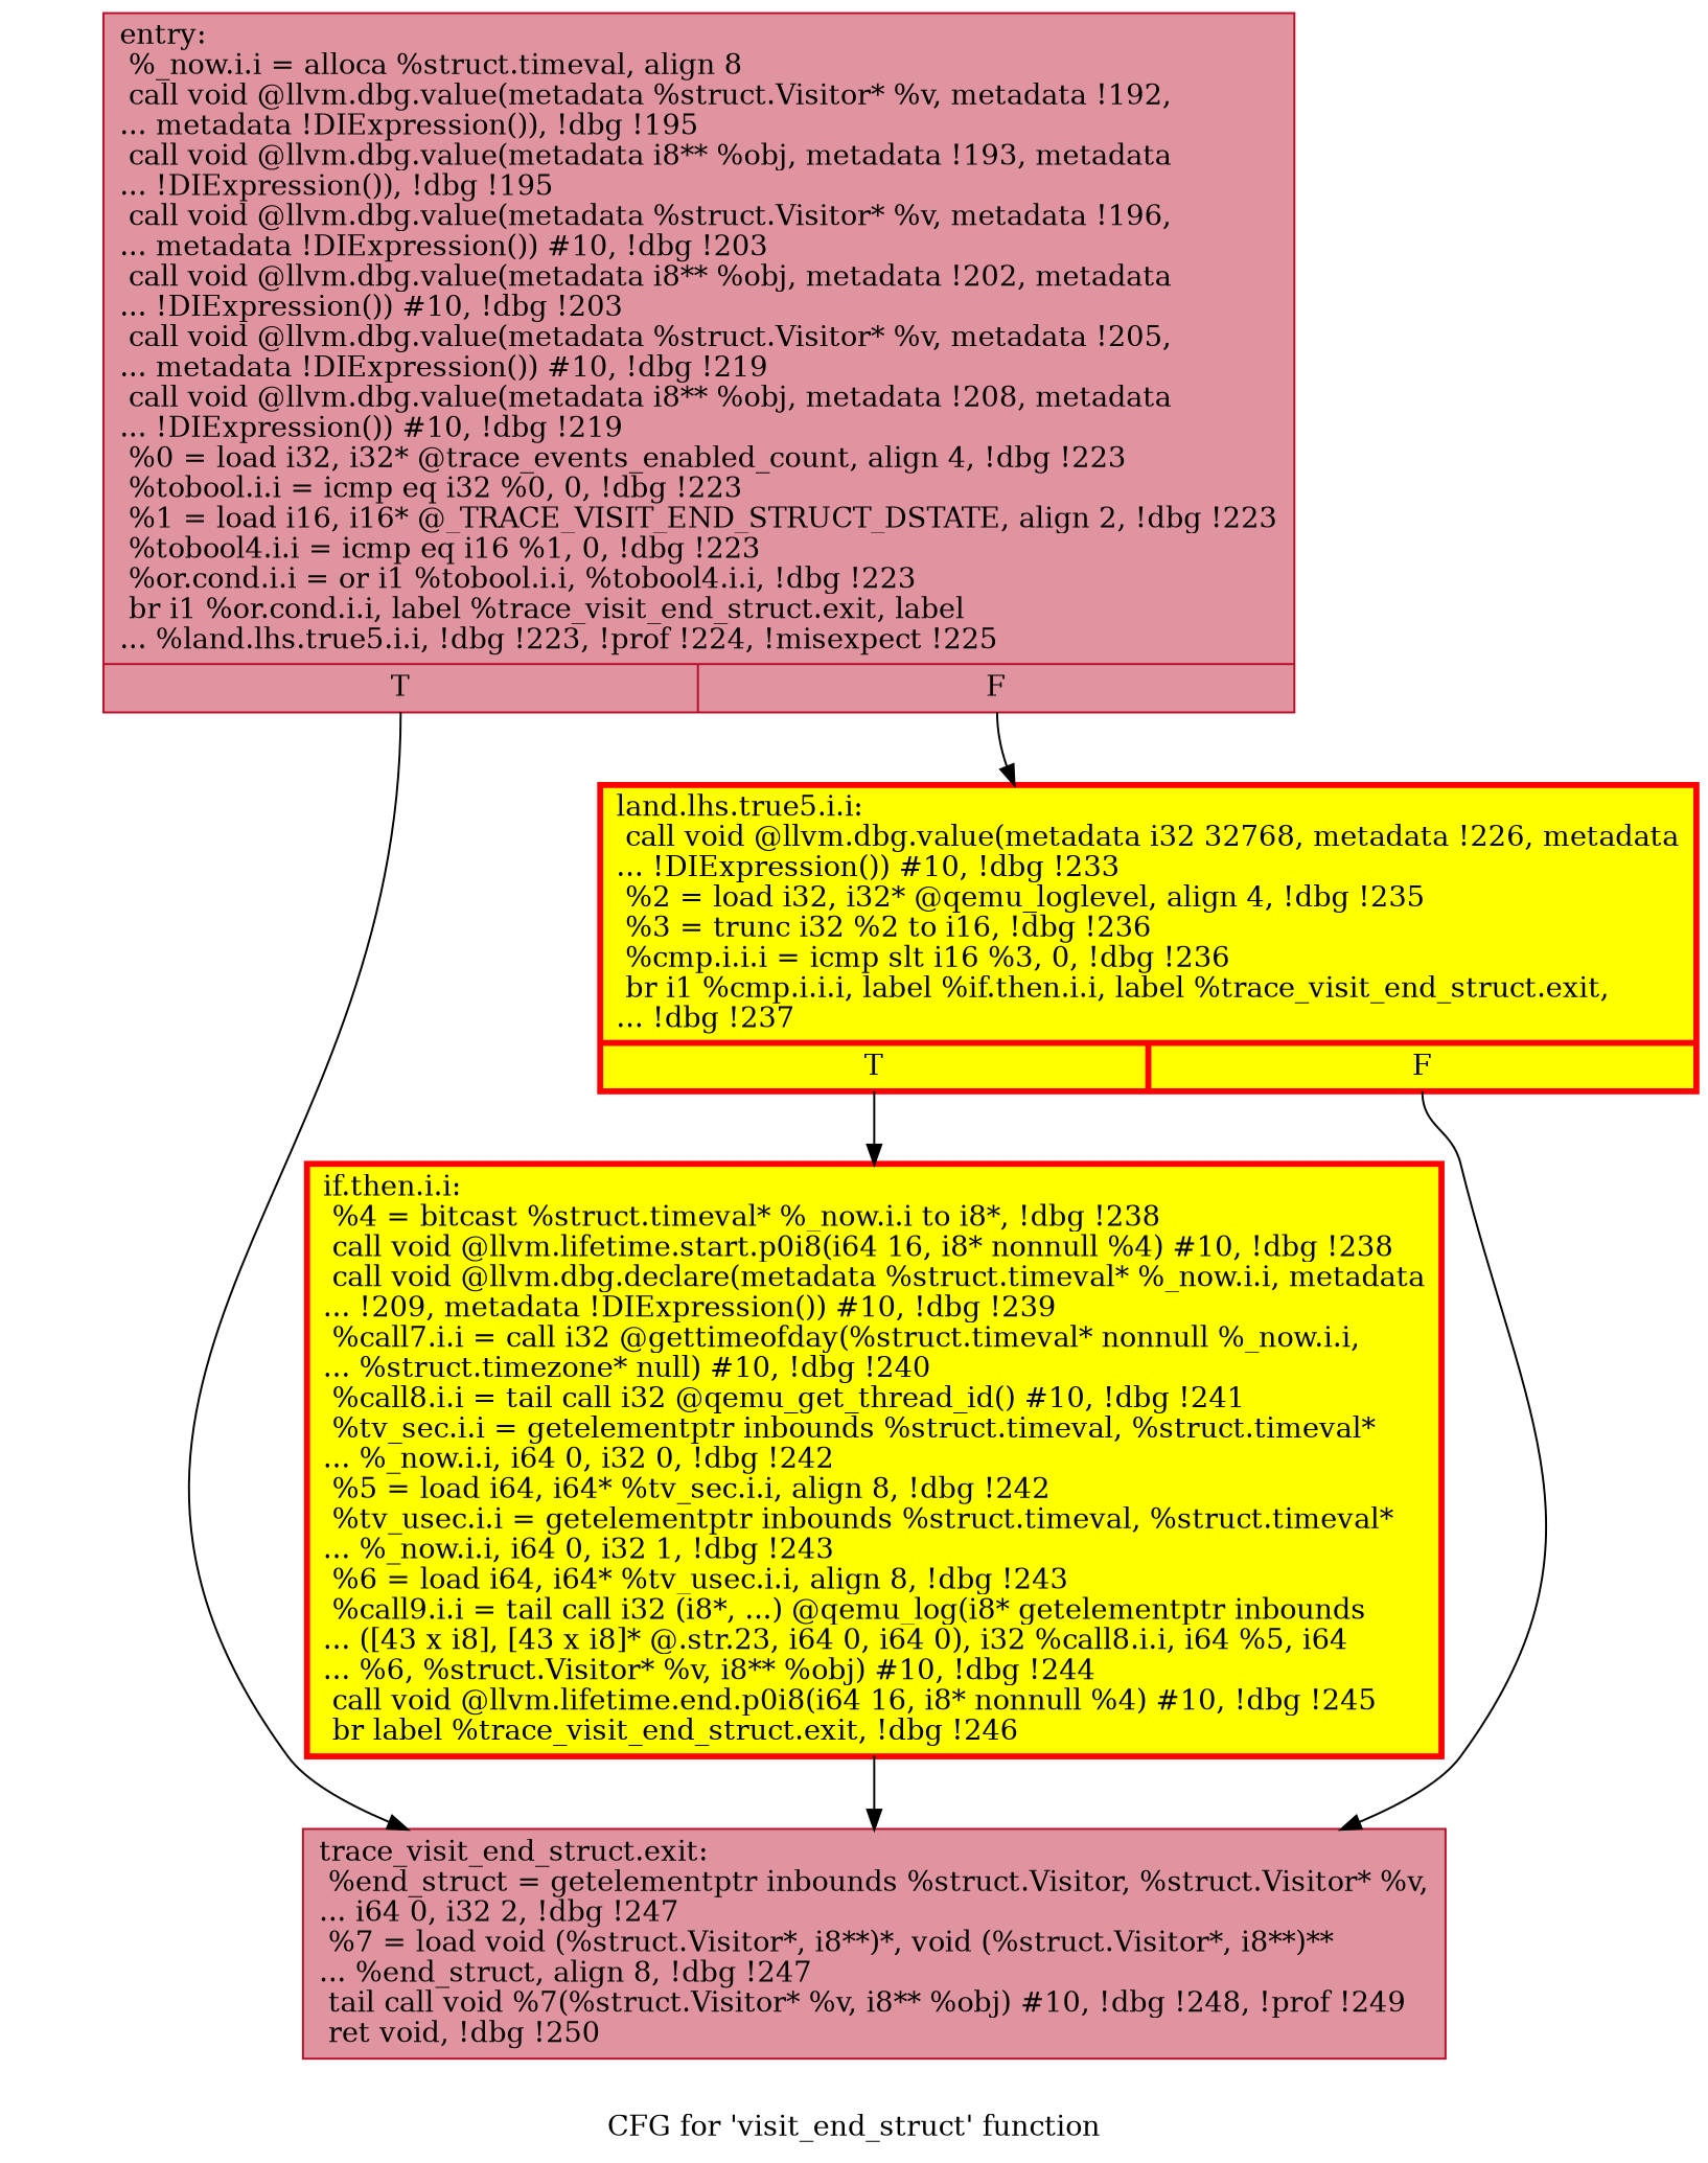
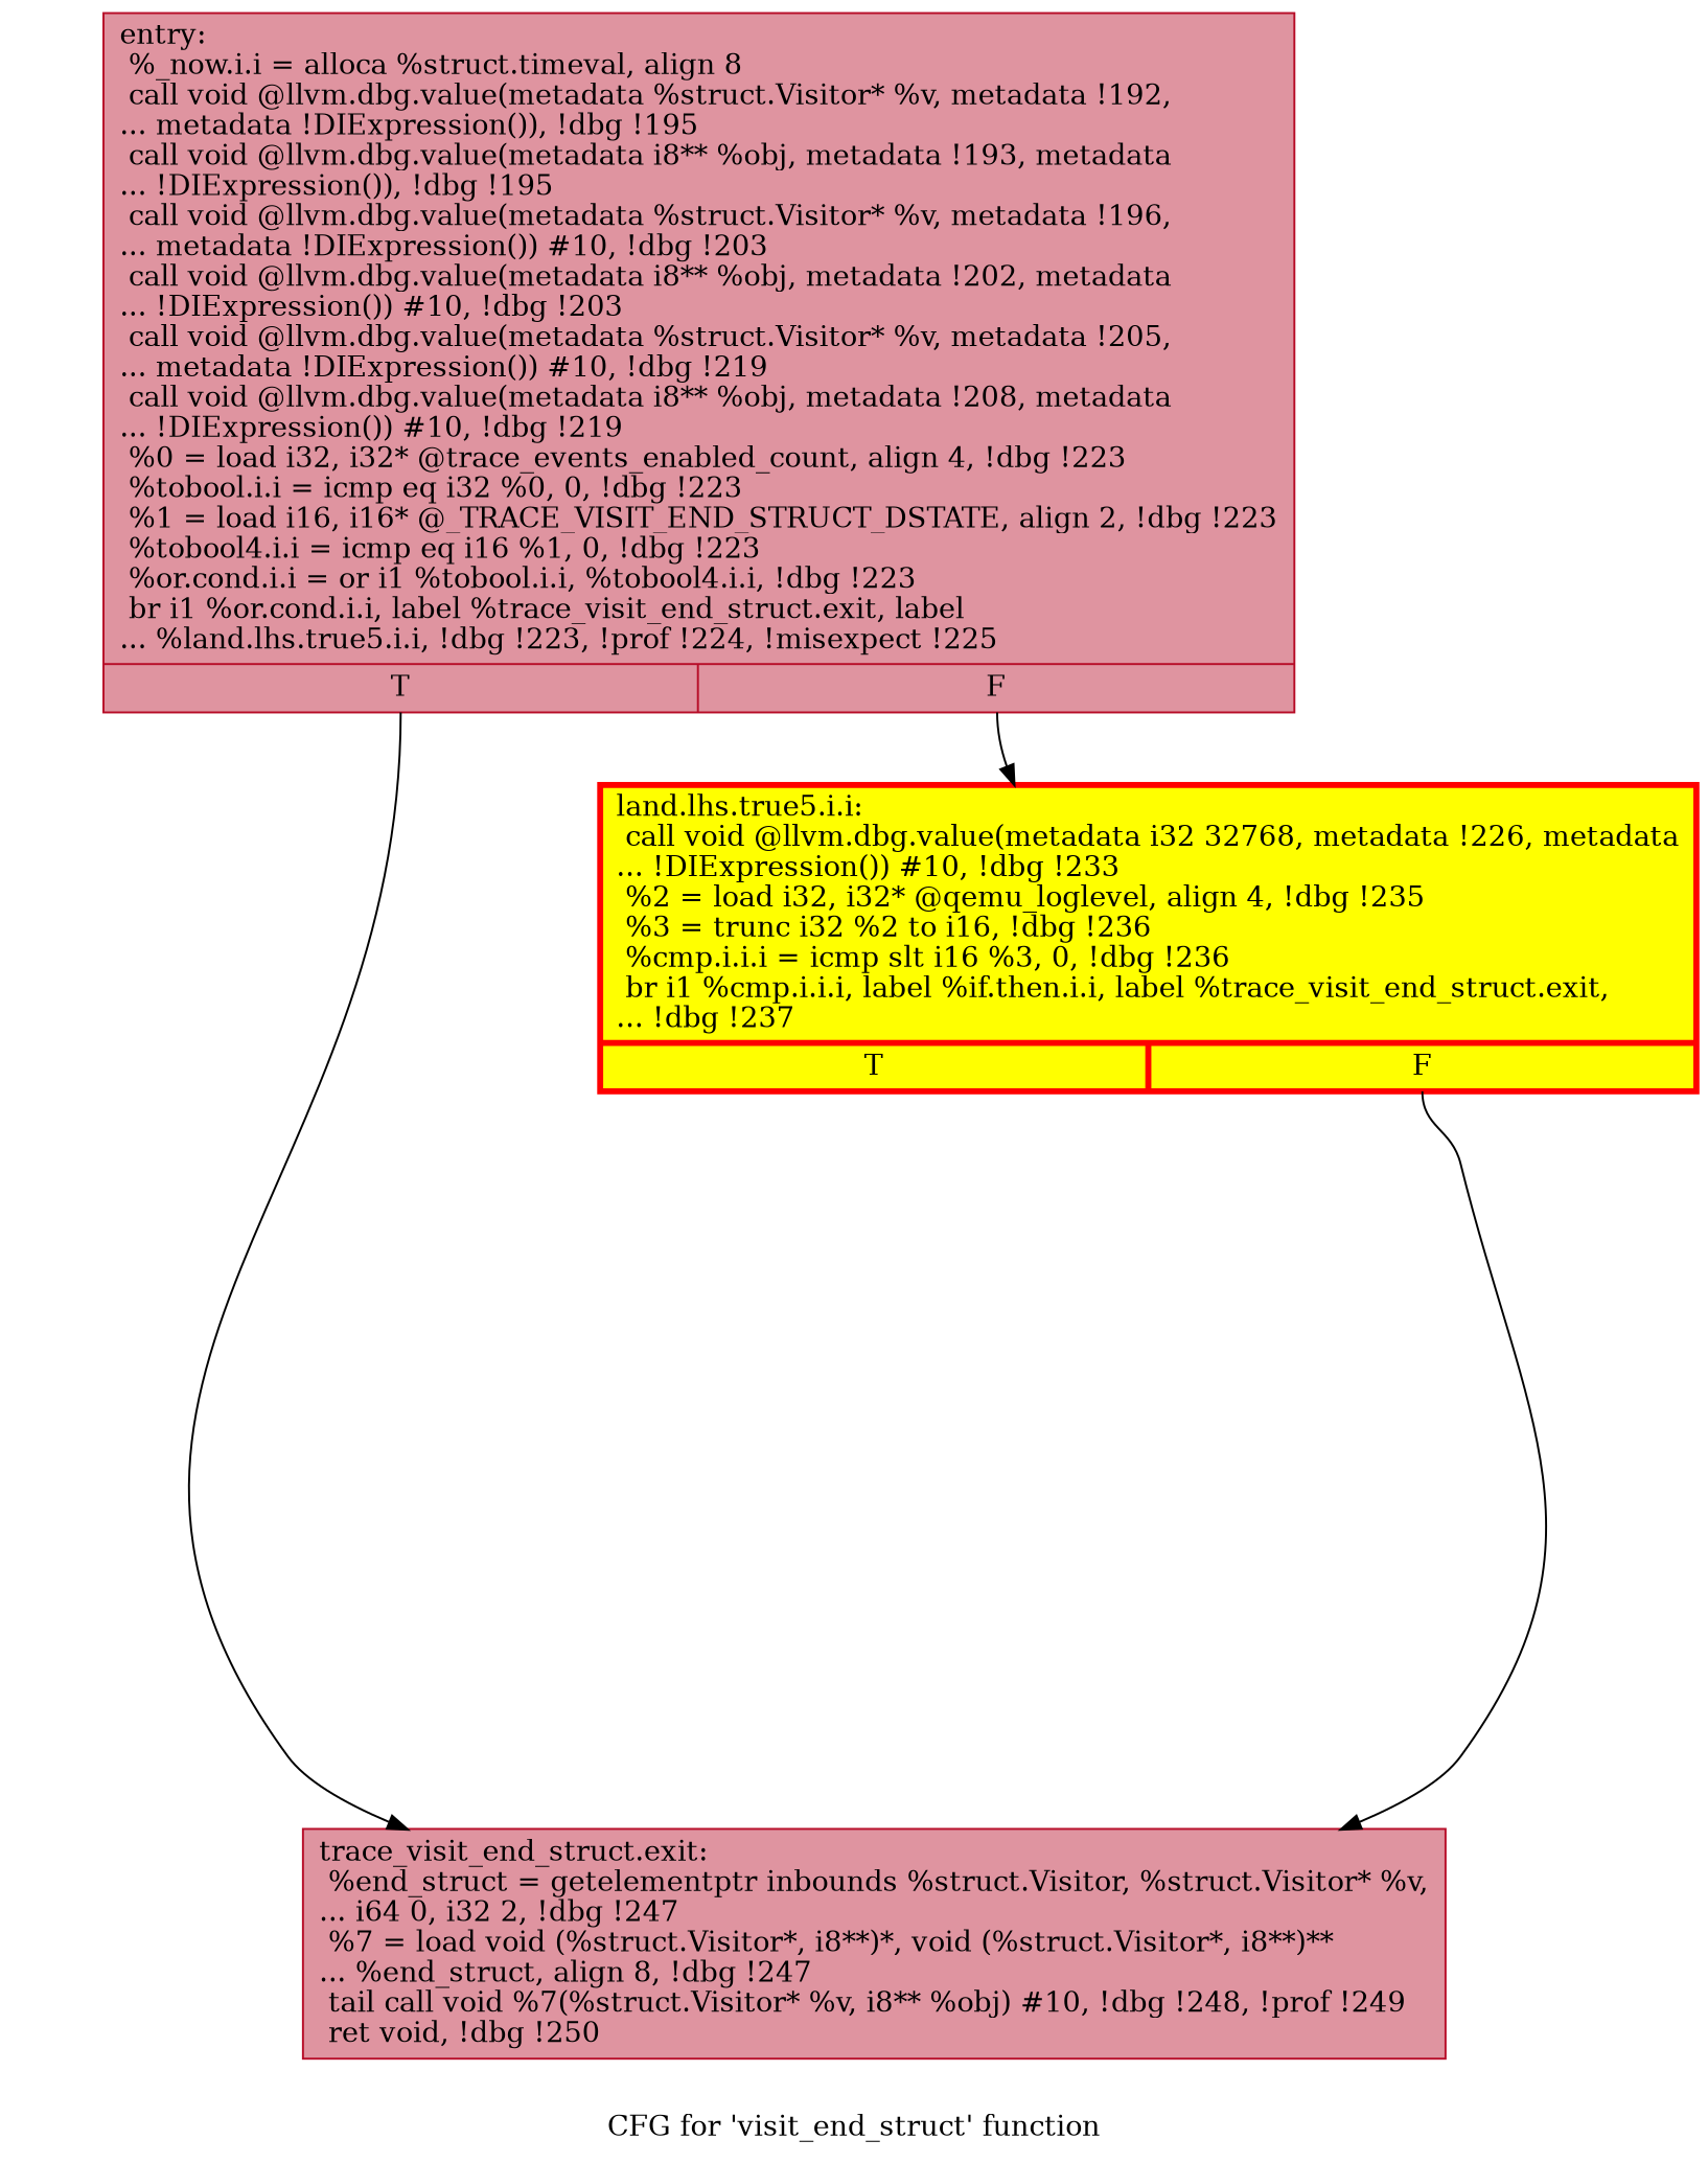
  digraph {
    label="CFG for 'visit_end_struct' function"
    node [color="#b70d28ff" fillcolor="#b70d2870" shape=record style=filled]
    edge [tailport=s0]
    n1 [label="{entry:\l  %_now.i.i = alloca %struct.timeval, align 8\l  call void @llvm.dbg.value(metadata %struct.Visitor* %v, metadata !192,\l... metadata !DIExpression()), !dbg !195\l  call void @llvm.dbg.value(metadata i8** %obj, metadata !193, metadata\l... !DIExpression()), !dbg !195\l  call void @llvm.dbg.value(metadata %struct.Visitor* %v, metadata !196,\l... metadata !DIExpression()) #10, !dbg !203\l  call void @llvm.dbg.value(metadata i8** %obj, metadata !202, metadata\l... !DIExpression()) #10, !dbg !203\l  call void @llvm.dbg.value(metadata %struct.Visitor* %v, metadata !205,\l... metadata !DIExpression()) #10, !dbg !219\l  call void @llvm.dbg.value(metadata i8** %obj, metadata !208, metadata\l... !DIExpression()) #10, !dbg !219\l  %0 = load i32, i32* @trace_events_enabled_count, align 4, !dbg !223\l  %tobool.i.i = icmp eq i32 %0, 0, !dbg !223\l  %1 = load i16, i16* @_TRACE_VISIT_END_STRUCT_DSTATE, align 2, !dbg !223\l  %tobool4.i.i = icmp eq i16 %1, 0, !dbg !223\l  %or.cond.i.i = or i1 %tobool.i.i, %tobool4.i.i, !dbg !223\l  br i1 %or.cond.i.i, label %trace_visit_end_struct.exit, label\l... %land.lhs.true5.i.i, !dbg !223, !prof !224, !misexpect !225\l|{<s0>T|<s1>F}}"]
    n2 [label="{trace_visit_end_struct.exit:                      \l  %end_struct = getelementptr inbounds %struct.Visitor, %struct.Visitor* %v,\l... i64 0, i32 2, !dbg !247\l  %7 = load void (%struct.Visitor*, i8**)*, void (%struct.Visitor*, i8**)**\l... %end_struct, align 8, !dbg !247\l  tail call void %7(%struct.Visitor* %v, i8** %obj) #10, !dbg !248, !prof !249\l  ret void, !dbg !250\l}"]
    n3 [color=red fillcolor=yellow label="{land.lhs.true5.i.i:                               \l  call void @llvm.dbg.value(metadata i32 32768, metadata !226, metadata\l... !DIExpression()) #10, !dbg !233\l  %2 = load i32, i32* @qemu_loglevel, align 4, !dbg !235\l  %3 = trunc i32 %2 to i16, !dbg !236\l  %cmp.i.i.i = icmp slt i16 %3, 0, !dbg !236\l  br i1 %cmp.i.i.i, label %if.then.i.i, label %trace_visit_end_struct.exit,\l... !dbg !237\l|{<s0>T|<s1>F}}" penwidth=3.0]
-   n4 [color=red fillcolor=yellow label="{if.then.i.i:                                      \l  %4 = bitcast %struct.timeval* %_now.i.i to i8*, !dbg !238\l  call void @llvm.lifetime.start.p0i8(i64 16, i8* nonnull %4) #10, !dbg !238\l  call void @llvm.dbg.declare(metadata %struct.timeval* %_now.i.i, metadata\l... !209, metadata !DIExpression()) #10, !dbg !239\l  %call7.i.i = call i32 @gettimeofday(%struct.timeval* nonnull %_now.i.i,\l... %struct.timezone* null) #10, !dbg !240\l  %call8.i.i = tail call i32 @qemu_get_thread_id() #10, !dbg !241\l  %tv_sec.i.i = getelementptr inbounds %struct.timeval, %struct.timeval*\l... %_now.i.i, i64 0, i32 0, !dbg !242\l  %5 = load i64, i64* %tv_sec.i.i, align 8, !dbg !242\l  %tv_usec.i.i = getelementptr inbounds %struct.timeval, %struct.timeval*\l... %_now.i.i, i64 0, i32 1, !dbg !243\l  %6 = load i64, i64* %tv_usec.i.i, align 8, !dbg !243\l  %call9.i.i = tail call i32 (i8*, ...) @qemu_log(i8* getelementptr inbounds\l... ([43 x i8], [43 x i8]* @.str.23, i64 0, i64 0), i32 %call8.i.i, i64 %5, i64\l... %6, %struct.Visitor* %v, i8** %obj) #10, !dbg !244\l  call void @llvm.lifetime.end.p0i8(i64 16, i8* nonnull %4) #10, !dbg !245\l  br label %trace_visit_end_struct.exit, !dbg !246\l}" penwidth=3.0]
    n1 -> n2
    n1 -> n3 [tailport=s1]
    n3 -> n2 [tailport=s1]
-   n3 -> n4
-   n4 -> n2 [tailport=""]
  }
